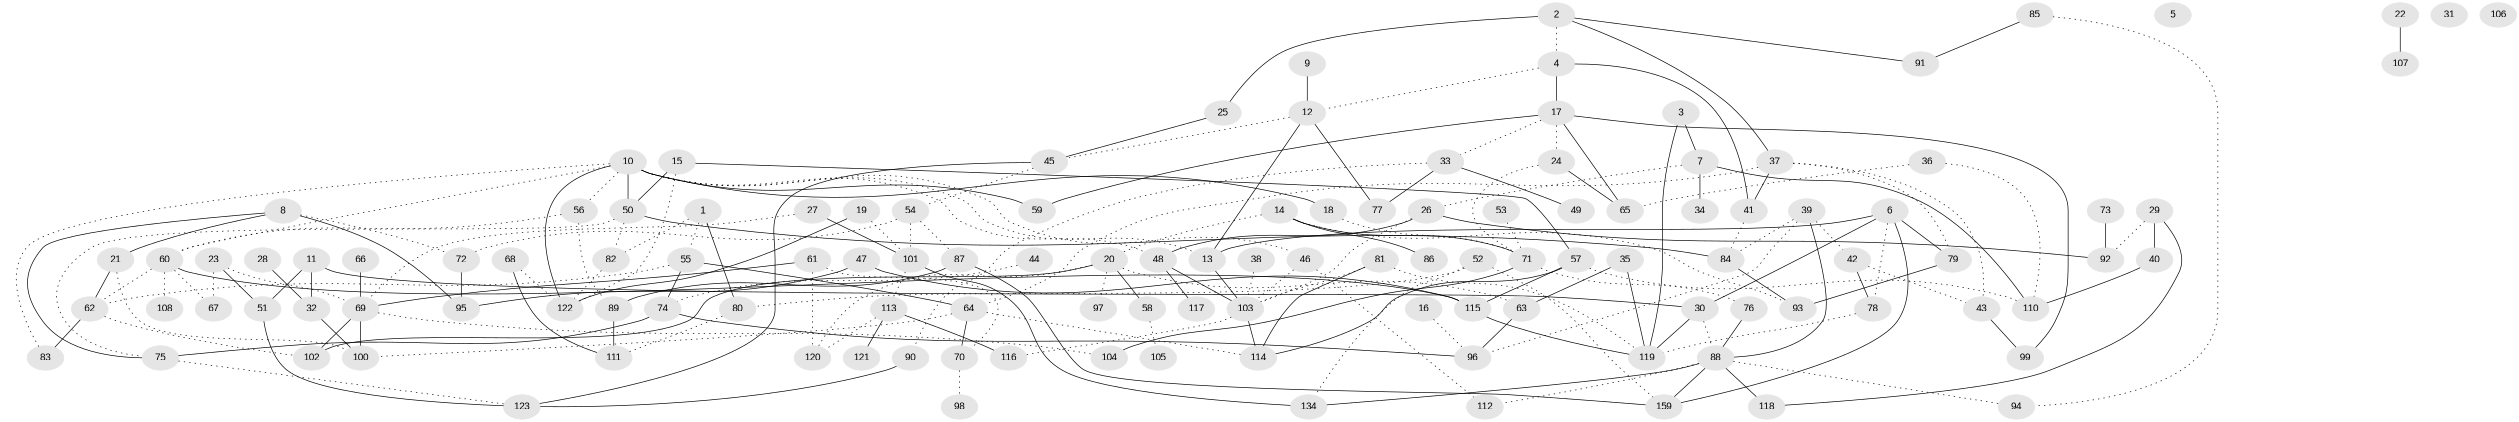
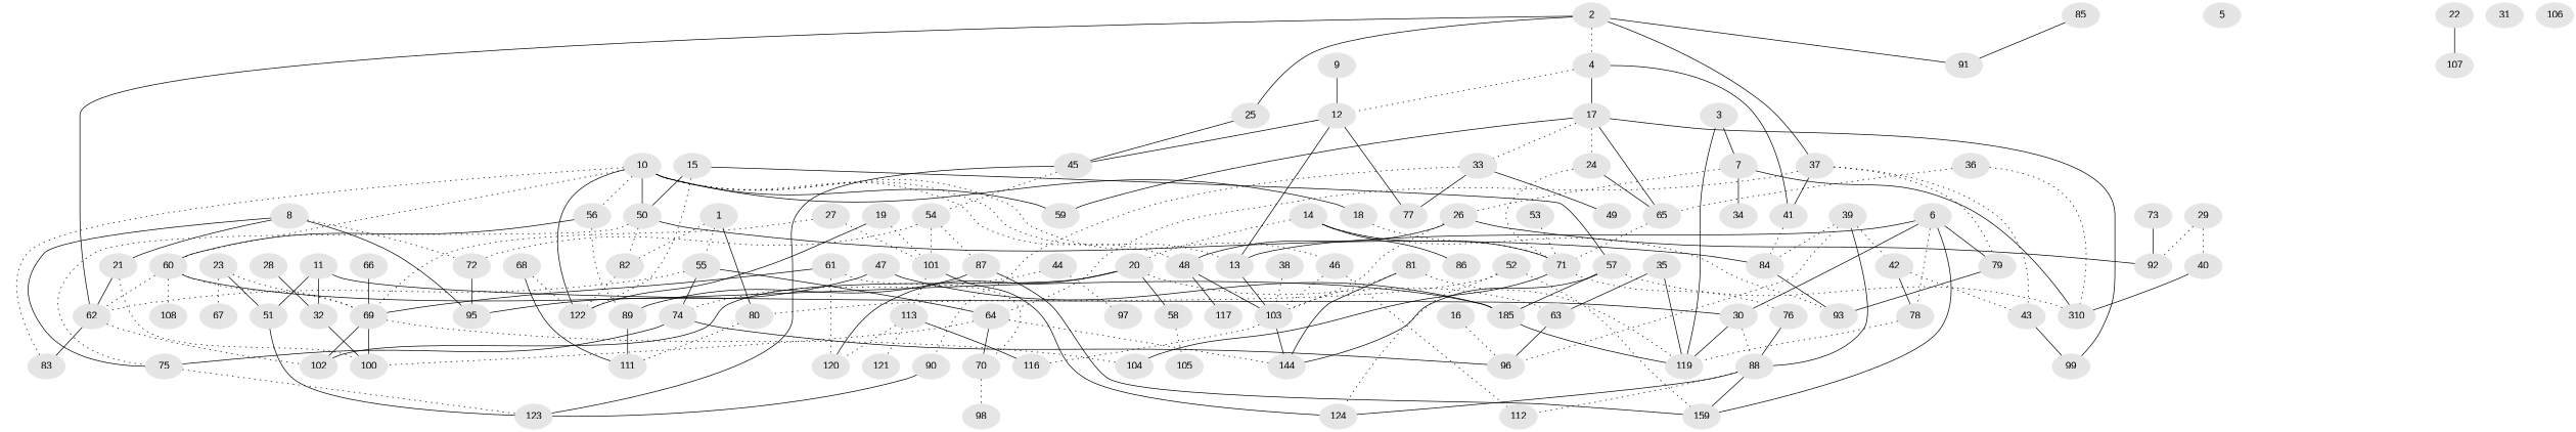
  graph {
    fontname="Liberation Sans"
    node [color=gray90 fontname="Liberation Sans" style=filled]
    edge [fontname="Liberation Sans" style=solid]
    1
    55
    80
    82
    62
    64
    74
    111
    122
    2
    4
    25
    37
    91
    12
    17
    41
    45
    79
    43
    83
    102
    3
    7
    119
    26
    34
-   110
+   110 [label=310]
    13
    77
    59
    24
    33
    65
    99
    84
    5
    6
    30
    78
    n41 [label=159]
    103
    88
    93
    48
    92
    8
    21
    72
    75
    95
    100
    123
    9
    10
    18
    46
    50
    56
    60
    71
    112
    117
    89
    69
-   115
+   115 [label=185]
    108
    11
    32
    51
    54
-   114
+   114 [label=144]
    116
    14
    20
    86
    58
    63
    120
    104
    76
    15
    57
    16
    96
    49
    90
    19
    101
-   124 [label=134]
+   124
    113
    105
    22
    107
    23
    67
    27
    28
    29
    40
-   118
-   94
    31
    35
    36
    70
    38
    39
    42
    44
    97
    87
    47
    52
    53
    61
    98
    66
    68
    73
    81
    85
    121
    106
    1 -- 55 [style=dotted]
    1 -- 80
    1 -- 82 [style=dotted]
    55 -- 62 [style=dotted]
    55 -- 64
    55 -- 74
    80 -- 111 [style=dotted]
    82 -- 122 [style=dotted]
    62 -- 83
    62 -- 102 [style=dotted]
    64 -- 100 [style=dotted]
    64 -- 114 [style=dotted]
    64 -- 70
    74 -- 75
    74 -- 96
+   2 -- 62
    2 -- 4 [style=dotted]
    2 -- 25
    2 -- 37
    2 -- 91
    4 -- 12 [style=dotted]
    4 -- 17
    4 -- 41
    25 -- 45
    37 -- 64 [style=dotted]
    37 -- 41
    37 -- 79 [style=dotted]
    37 -- 43 [style=dotted]
-   12 -- 45 [style=dotted]
+   12 -- 45
    12 -- 13
    12 -- 77
    17 -- 59
    17 -- 24 [style=dotted]
    17 -- 33 [style=dotted]
    17 -- 65
    17 -- 99
    41 -- 84 [style=dotted]
    45 -- 123
    45 -- 54 [style=dotted]
    79 -- 93
    43 -- 99
    3 -- 7
    3 -- 119
    7 -- 26 [style=dotted]
    7 -- 34
    7 -- 110
    26 -- 103 [style=dotted]
    26 -- 48
    26 -- 92
    13 -- 103
    24 -- 65
    24 -- 71 [style=dotted]
    33 -- 77
    33 -- 49
    33 -- 90 [style=dotted]
+   65 -- 71 [style=dotted]
    84 -- 93
    6 -- 79
    6 -- 13
    6 -- 30
    6 -- 78 [style=dotted]
    6 -- n41
    30 -- 119
    30 -- 88 [style=dotted]
    78 -- 119 [style=dotted]
    103 -- 114
    103 -- 116 [style=dotted]
    88 -- n41
    88 -- 112 [style=dotted]
    88 -- 124
-   88 -- 118
-   88 -- 94 [style=dotted]
    48 -- 103
    48 -- 117
    8 -- 21
    8 -- 72 [style=dotted]
    8 -- 75
    8 -- 95
    21 -- 62
    21 -- 100 [style=dotted]
    72 -- 95
    75 -- 123 [style=dotted]
    9 -- 12
    10 -- 122
    10 -- 83 [style=dotted]
    10 -- 13 [style=dotted]
    10 -- 59
    10 -- 48 [style=dotted]
    10 -- 18
    10 -- 46 [style=dotted]
    10 -- 50
    10 -- 56 [style=dotted]
    10 -- 60 [style=dotted]
    18 -- 71 [style=dotted]
    46 -- 103 [style=dotted]
    46 -- 112 [style=dotted]
    50 -- 82 [style=dotted]
    50 -- 84
    50 -- 75 [style=dotted]
-   56 -- 60 [style=dotted]
+   56 -- 60
    56 -- 89 [style=dotted]
    60 -- 62 [style=dotted]
-   60 -- 67 [style=dotted]
+   60 -- 69 [style=dotted]
    60 -- 115
    60 -- 108 [style=dotted]
    71 -- 104
    71 -- 76 [style=dotted]
    89 -- 111
    69 -- 102
    69 -- 100
    69 -- 104 [style=dotted]
    115 -- 119
    11 -- 30
    11 -- 32
    11 -- 51
    32 -- 100
    51 -- 123
    54 -- 72 [style=dotted]
    54 -- 101 [style=dotted]
    54 -- 87 [style=dotted]
    14 -- 93 [style=dotted]
    14 -- 71
    14 -- 20 [style=dotted]
    14 -- 86
    20 -- 102
    20 -- 58
    20 -- 63 [style=dotted]
-   20 -- 120 [style=dotted]
+   20 -- 120
    58 -- 105 [style=dotted]
    63 -- 96
    76 -- 88
    15 -- 122 [style=dotted]
    15 -- 50
    15 -- 57
    57 -- 110 [style=dotted]
    57 -- 115
    57 -- 114
    16 -- 96 [style=dotted]
    90 -- 123
    19 -- 122
    19 -- 101 [style=dotted]
    101 -- 124
    101 -- 113 [style=dotted]
    113 -- 116
    113 -- 120 [style=dotted]
-   113 -- 121
+   113 -- 121 [style=dotted]
    22 -- 107
    23 -- 69 [style=dotted]
    23 -- 51
    23 -- 67 [style=dotted]
    27 -- 69 [style=dotted]
-   27 -- 101
+   27 -- 101 [style=dotted]
    28 -- 32
    29 -- 92 [style=dotted]
-   29 -- 40
-   29 -- 118
+   29 -- 40 [style=dotted]
    40 -- 110
    35 -- 119
    35 -- 63
    36 -- 110 [style=dotted]
    36 -- 65 [style=dotted]
    70 -- 98 [style=dotted]
    38 -- 103 [style=dotted]
    39 -- 84 [style=dotted]
    39 -- 88
    39 -- 96 [style=dotted]
    39 -- 42 [style=dotted]
    42 -- 43 [style=dotted]
    42 -- 78
    44 -- 74 [style=dotted]
-   20 -- 97 [style=dotted]
+   44 -- 97 [style=dotted]
    87 -- n41
    87 -- 89
    47 -- 95
    47 -- 115
    52 -- 80 [style=dotted]
    52 -- n41 [style=dotted]
    52 -- 124 [style=dotted]
    53 -- 71 [style=dotted]
    61 -- 69
    61 -- 120 [style=dotted]
    61 -- 70 [style=dotted]
    66 -- 69
    68 -- 111
    68 -- 122 [style=dotted]
    73 -- 92
    81 -- 119 [style=dotted]
    81 -- 103 [style=dotted]
    81 -- 114
    85 -- 91
-   85 -- 94 [style=dotted]
  }
